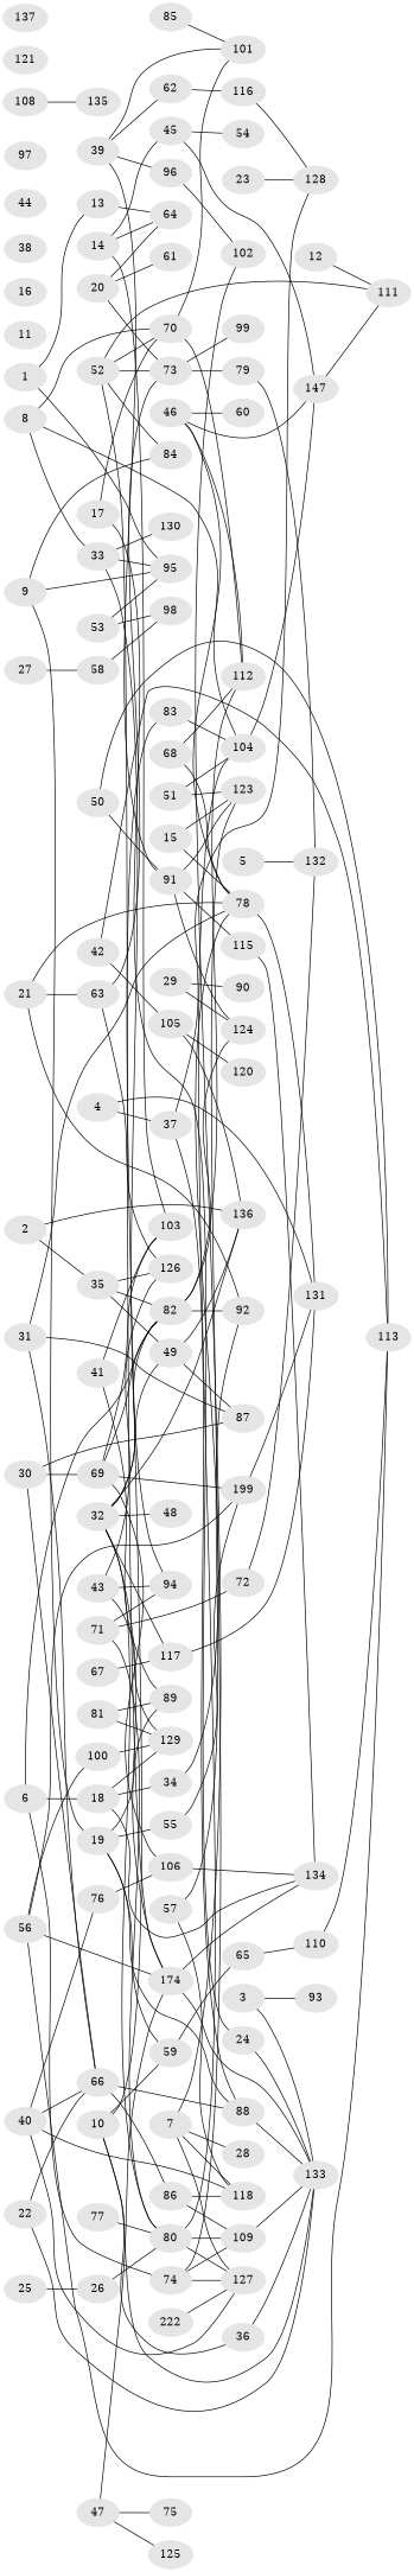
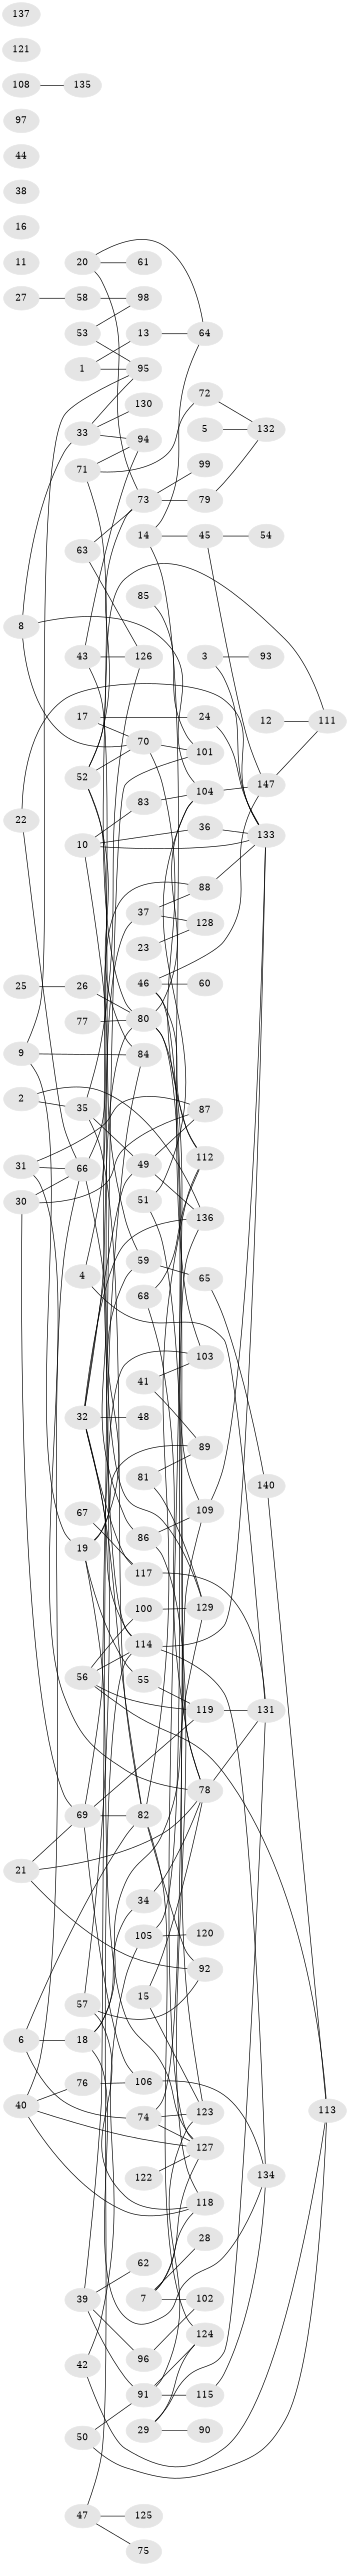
  graph {
    rankdir=LR
    node [color=gray90 style=filled]
    1
    13
    95
    64
    2
    35
    136
    82
    49
    126
    3
    93
    133
    4
    37
    131
    128
    88
    5
    132
    6
    18
    74
    34
    129
    134
    127
    123
    109
    92
    124
    112
    7
    28
    102
    118
    8
    33
    70
    104
    94
    130
    101
    n44 [label=147]
    9
    19
    84
    59
    55
    89
    10
    36
    83
    65
    11
    12
    111
    14
    45
    103
    54
    15
    78
    16
    17
    24
-   119 [label=199]
+   119
    20
    61
    73
    79
    99
    21
    69
    106
    22
    66
    86
    23
    25
    26
    80
    27
    58
    98
    29
    90
    30
    87
    31
    32
    48
-   114 [label=174]
+   114
    117
    38
    39
    62
    91
    96
-   116
    115
    40
    76
    41
    42
    105
    113
    120
    43
    44
    46
    60
    47
    75
    125
    50
    51
    52
    53
    56
    100
    57
-   110
+   110 [label=140]
    63
    67
    68
    71
    72
    77
    81
    85
    97
    108
    135
    121
-   122 [label=222]
+   122
    137
    1 -- 13
    1 -- 95
    13 -- 64
    2 -- 35
    2 -- 136
    35 -- 82
    35 -- 49
    35 -- 126
    82 -- 92
    82 -- 124
    82 -- 112
    49 -- 136
    49 -- 87
    3 -- 93
    3 -- 133
    4 -- 37
    4 -- 131
    37 -- 128
    37 -- 88
    88 -- 133
    5 -- 132
    6 -- 82
    6 -- 18
    6 -- 74
    18 -- 34
    18 -- 129
    18 -- 134
    74 -- 127
    74 -- 123
    74 -- 109
    34 -- 78
    109 -- 133
    7 -- 127
    7 -- 28
    7 -- 102
    7 -- 118
    8 -- 33
    8 -- 70
    8 -- 104
    33 -- 95
    33 -- 94
    33 -- 130
    70 -- 112
    70 -- 101
    104 -- n44
    n44 -- 111
    9 -- 95
    9 -- 19
    9 -- 84
-   19 -- 88
+   19 -- 127
    19 -- 59
    19 -- 55
    19 -- 89
    59 -- 65
    55 -- 119
    10 -- 133
    10 -- 59
    10 -- 36
    10 -- 83
    36 -- 133
    83 -- 104
    65 -- 110
    12 -- 111
    14 -- 64
    14 -- 45
    14 -- 103
    45 -- n44
    45 -- 54
    15 -- 123
    15 -- 78
    78 -- 131
    17 -- 70
    17 -- 24
    24 -- 133
    119 -- 131
    20 -- 64
    20 -- 61
    20 -- 73
    73 -- 79
    73 -- 99
    79 -- 132
    21 -- 92
    21 -- 78
-   21 -- 63
+   21 -- 69
    69 -- 82
    69 -- 103
    69 -- 119
    69 -- 106
    106 -- 134
    22 -- 133
    22 -- 66
    66 -- 88
    66 -- 86
    86 -- 109
    86 -- 118
    23 -- 128
    25 -- 26
    26 -- 80
    80 -- 127
    80 -- 109
    80 -- 104
    27 -- 58
    58 -- 98
+   29 -- 131
    29 -- 124
    29 -- 90
    30 -- 69
    30 -- 66
    30 -- 87
    31 -- 78
    31 -- 66
    31 -- 87
    32 -- 136
    32 -- 82
    32 -- 49
    32 -- 80
    32 -- 48
    32 -- 114
    32 -- 117
    114 -- 133
    114 -- 134
    117 -- 131
    39 -- 101
    39 -- 62
    39 -- 91
    39 -- 96
-   62 -- 116
    91 -- 123
    91 -- 124
    91 -- 115
    96 -- 102
-   116 -- 128
    115 -- 134
    40 -- 127
    40 -- 118
    40 -- 66
    40 -- 76
    76 -- 106
    41 -- 89
    41 -- 103
    42 -- 105
    42 -- 113
    105 -- 136
    105 -- 120
    43 -- 126
    43 -- 129
    43 -- 94
    46 -- 112
    46 -- n44
    46 -- 78
    46 -- 60
    47 -- 114
    47 -- 75
    47 -- 125
    50 -- 91
    50 -- 113
    51 -- 123
    51 -- 104
    52 -- 70
    52 -- 84
    52 -- 111
    52 -- 73
    52 -- 114
    53 -- 95
    53 -- 98
    56 -- 119
    56 -- 114
    56 -- 113
    56 -- 100
    100 -- 129
    57 -- 92
    57 -- 118
+   57 -- 84
    110 -- 113
    63 -- 126
    63 -- 73
    67 -- 117
    68 -- 112
    68 -- 78
    71 -- 94
    71 -- 80
    71 -- 72
    72 -- 132
    77 -- 80
    81 -- 129
    81 -- 89
    85 -- 101
    108 -- 135
    122 -- 127
  }
